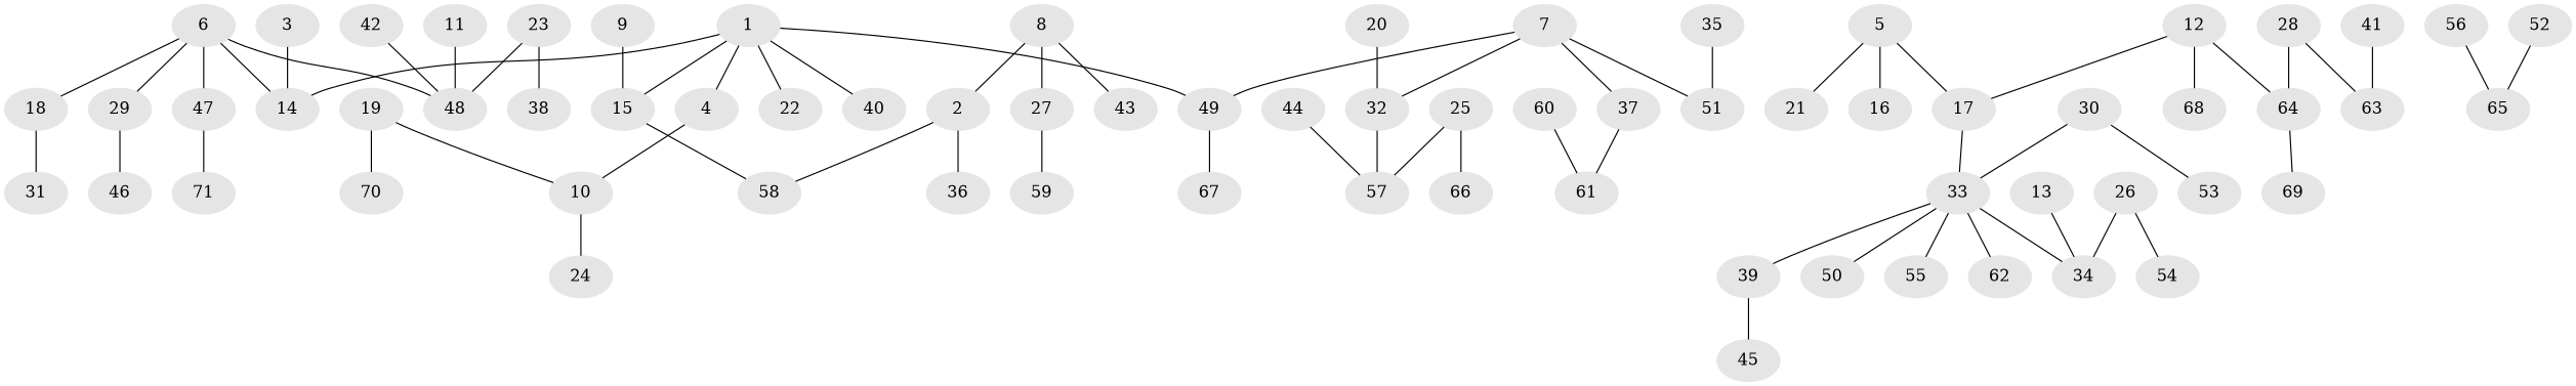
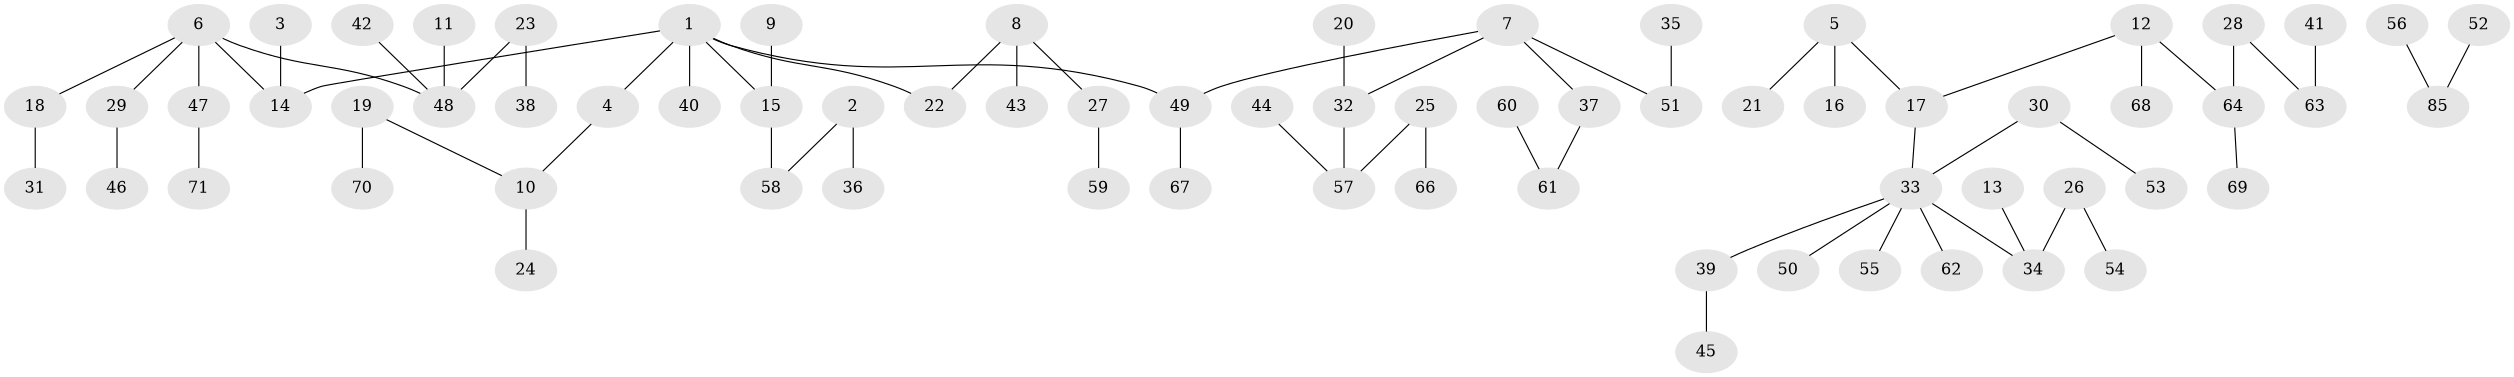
  graph {
    node [color=gray90 style=filled]
    edge [weight=1.0]
    1
    4
    14
    15
    22
    40
    49
    10
    58
    67
    2
    36
    3
    24
    5
    16
    17
    21
    6
    18
    29
    47
    48
    33
    31
    46
    71
    7
    32
    37
    51
    57
    61
    8
    27
    43
    59
    9
    11
    12
    64
    68
    69
    13
    34
    39
    50
    55
    62
    19
    70
    20
    23
    38
    25
    66
    26
    54
    28
    63
    30
    53
    45
    35
    41
    42
    44
    56
-   65
+   65 [label=85]
    52
    60
    1 -- 4
    1 -- 14
    1 -- 15
    1 -- 22
    1 -- 40
    1 -- 49
    4 -- 10
    15 -- 58
    49 -- 67
    10 -- 24
    2 -- 58
    2 -- 36
    3 -- 14
    5 -- 16
    5 -- 17
    5 -- 21
    17 -- 33
    6 -- 14
    6 -- 18
    6 -- 29
    6 -- 47
    6 -- 48
    18 -- 31
    29 -- 46
    47 -- 71
    33 -- 34
    33 -- 39
    33 -- 50
    33 -- 55
    33 -- 62
    7 -- 49
    7 -- 32
    7 -- 37
    7 -- 51
    32 -- 57
    37 -- 61
-   8 -- 2
+   8 -- 22
    8 -- 27
    8 -- 43
    27 -- 59
    9 -- 15
    11 -- 48
    12 -- 17
    12 -- 64
    12 -- 68
    64 -- 69
    13 -- 34
    39 -- 45
    19 -- 10
    19 -- 70
    20 -- 32
    23 -- 48
    23 -- 38
    25 -- 57
    25 -- 66
    26 -- 34
    26 -- 54
    28 -- 64
    28 -- 63
    30 -- 33
    30 -- 53
    35 -- 51
    41 -- 63
    42 -- 48
    44 -- 57
    56 -- 65
    52 -- 65
    60 -- 61
  }
